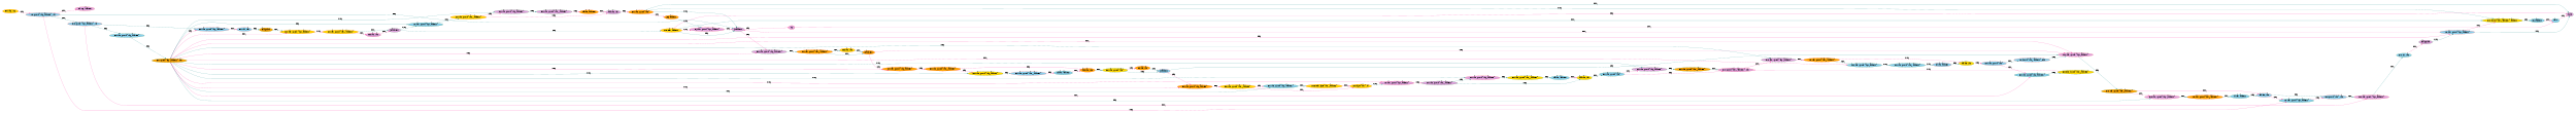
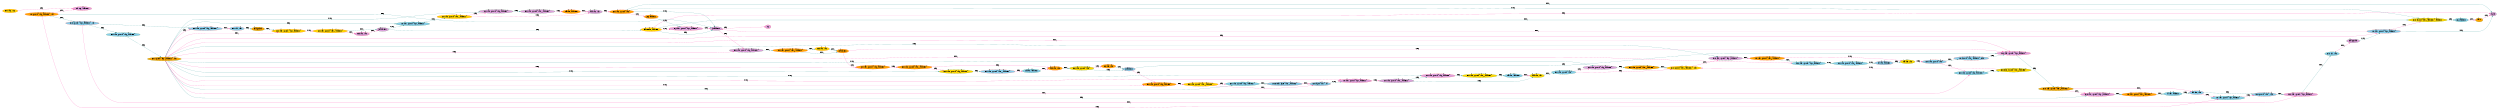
  digraph {
    rankdir=LR
    node [color=red fillcolor=skyblue style=filled]
    edge [color=deeppink]
    n1 [fillcolor=gold label="mov rbp , rsp"]
    n2 [fillcolor=plum label="sub rsp , address"]
-   n3 [label="mov qword [ rbp - address ] , rdi"]
+   n3 [fillcolor=orange label="mov qword [ rbp - address ] , rdi"]
    n4 [label="mov qword [ rbp - address ] , rsi"]
    n5 [color=darkgreen fillcolor=plum label="je address"]
    n6 [color=darkgreen label="mov rax , qword [ rbp - address ]"]
    n7 [color=darkgreen label="mov rax , qword [ rbp - address ]"]
    n8 [label="mov rax , qword [ rbp - address ]"]
    n9 [fillcolor=plum label="mov rax , qword [ rbp - address ]"]
    n10 [color=darkgreen fillcolor=plum label="mov rax , qword [ rbp - address ]"]
    n11 [fillcolor=plum label=nop]
    n12 [label="mov qword [ rdx ] , rax"]
    n13 [color=darkgreen fillcolor=orange label="mov qword [ rbp - address ] , rax"]
    n14 [label="mov rdi , rax"]
    n15 [color=darkgreen label="mov rdi , rax"]
    n16 [fillcolor=gold label="mov rax , qword [ rbp - address ]"]
    n17 [color=darkgreen label="mov rax , qword [ rbp - address ]"]
    n18 [color=darkgreen fillcolor=plum label="mov rax , qword [ rbp - address ]"]
    n19 [fillcolor=plum label="mov rax , qword [ rbp - address ]"]
    n20 [fillcolor=orange label="mov rax , qword [ rbp - address ]"]
    n21 [fillcolor=plum label="mov rax , qword [ rbp - address ]"]
    n22 [label="mov rax , qword [ rbp - address ]"]
    n23 [color=darkgreen fillcolor=gold label="mov rax , qword [ rbp - address ]"]
    n24 [fillcolor=orange label="mov rax , qword [ rbp - address ]"]
    n25 [color=darkgreen label="mov rdx , qword [ rbp - address ]"]
    n26 [fillcolor=plum label="mov rax , qword [ rbp - address ]"]
    n27 [fillcolor=plum label="mov rax , qword [ rbp - address ]"]
    n28 [color=darkgreen fillcolor=plum label="mov rdx , qword [ rbp - address ]"]
    n29 [color=darkgreen fillcolor=plum label="mov rax , qword [ rbp - address ]"]
    n30 [color=darkgreen label="mov rax , qword [ rbp - address ]"]
    n31 [color=darkgreen label="mov rdx , qword [ rbp - address ]"]
    n32 [fillcolor=gold label="mov rax , qword [ rax + address ]"]
    n33 [fillcolor=gold label="mov rdx , qword [ rax + address ]"]
    n34 [color=darkgreen fillcolor=plum label="mov rax , qword [ rax + address ]"]
    n35 [fillcolor=orange label="mov rax , qword [ rax + address ]"]
    n36 [color=darkgreen fillcolor=orange label="mov rdx , qword [ rax + address ]"]
    n37 [fillcolor=orange label="mov rdx , qword [ rax + address ]"]
    n38 [fillcolor=orange label="mov rax , qword [ rax + address ]"]
    n39 [color=darkgreen fillcolor=gold label="mov dword [ rax + address ] , address"]
    n40 [color=darkgreen fillcolor=plum label=byte]
    n41 [label="mov rax , qword [ rax + address ]"]
    n42 [fillcolor=gold label="mov rax , qword [ rax + address ]"]
-   n43 [fillcolor=gold label="movzx edx , byte [ rdx + address ]"]
+   n43 [label="movzx edx , byte [ rdx + address ]"]
    n44 [color=darkgreen fillcolor=plum label="mov rdx , qword [ rax + address ]"]
    n45 [color=darkgreen fillcolor=gold label="mov rax , qword [ rax + address ]"]
    n46 [color=darkgreen fillcolor=orange label="mov rdx , qword [ rdx + address ]"]
    n47 [fillcolor=orange label="mov rdx , qword [ rax + address ]"]
    n48 [color=darkgreen label="mov rax , qword [ rax + address ]"]
    n49 [color=darkgreen fillcolor=gold label="mov edx , dword [ rdx + address ]"]
    n50 [color=darkgreen fillcolor=orange label="call symbol"]
    n51 [fillcolor=plum label="test rax , rax"]
    n52 [color=darkgreen fillcolor=plum label="je address"]
-   n53 [fillcolor=gold label="mov eax , address"]
+   n53 [fillcolor=gold label="leave eax , address"]
    n54 [fillcolor=plum label="cmp rax , qword [ rbp - address ]"]
    n55 [color=darkgreen label="jmp address"]
    n56 [color=darkgreen fillcolor=plum label="add rax , rdx"]
    n57 [fillcolor=orange label="mov rax , qword [ rax ]"]
    n58 [fillcolor=orange label="shl rax , address"]
    n59 [fillcolor=orange label="jmp address"]
-   n60 [color=darkgreen label=leave]
+   n60 [color=darkgreen fillcolor=orange label=leave]
    n61 [fillcolor=gold label="test rax , rax"]
    n62 [fillcolor=orange label="je address"]
    n63 [label="add rdx , rax"]
    n64 [fillcolor=orange label="add rax , rdx"]
    n65 [color=darkgreen label="shl rax , address"]
    n66 [color=darkgreen fillcolor=plum label="call symbol"]
    n67 [color=darkgreen fillcolor=gold label="mov rax , qword [ rax ]"]
    n68 [color=darkgreen label="shl rax , address"]
    n69 [fillcolor=orange label="test rax , rax"]
    n70 [label="je address"]
-   n71 [fillcolor=gold label="mov byte [ rax ] , dl"]
+   n71 [label="mov byte [ rax ] , dl"]
    n72 [color=darkgreen fillcolor=gold label="add rax , rdx"]
    n73 [color=darkgreen label="mov rax , qword [ rax ]"]
    n74 [color=darkgreen label="shl rax , address"]
-   n75 [fillcolor=plum label="mov qword [ rax + address ] , rdx"]
+   n75 [fillcolor=gold label="mov qword [ rax + address ] , rdx"]
    n76 [color=darkgreen fillcolor=gold label="add rax , rdx"]
    n77 [label="mov rax , qword [ rax ]"]
    n78 [label="shl rax , address"]
    n79 [label="mov dword [ rax + address ] , edx"]
-   n1 -> n3 [label=CFG]
+   n1 -> n2 [label=CFG]
    n3 -> n2 [label=CFG]
    n3 -> n4 [color=teal label=CFG]
    n3 -> n5 [color=teal label=DFG]
    n3 -> n6 [label=DFG]
    n4 -> n7 [color=teal label=DFG]
    n4 -> n8 [color=teal label=DFG]
    n4 -> n9 [label=DFG]
    n5 -> n10 [label=CFG]
    n5 -> n11 [label=CFG]
    n6 -> n12 [label=DFG]
    n7 -> n13 [color=teal label=DFG]
    n8 -> n14 [label=DFG]
    n9 -> n15 [color=teal label=DFG]
    n10 -> n35 [color=teal label=DFG]
-   n11 -> n60 [label=CFG]
    n12 -> n9 [color=teal label=CFG]
    n13 -> n8 [label=CFG]
    n13 -> n10 [label=DFG]
    n13 -> n16 [label=DFG]
    n13 -> n17 [color=teal label=DFG]
    n13 -> n18 [color=teal label=DFG]
    n13 -> n19 [label=DFG]
    n13 -> n20 [label=DFG]
    n13 -> n21 [color=teal label=DFG]
    n13 -> n22 [label=DFG]
    n13 -> n23 [color=teal label=DFG]
    n13 -> n24 [label=DFG]
    n13 -> n25 [color=teal label=DFG]
    n13 -> n26 [label=DFG]
    n13 -> n27 [color=teal label=DFG]
    n13 -> n28 [color=teal label=DFG]
    n13 -> n29 [color=teal label=DFG]
    n13 -> n30 [label=DFG]
    n13 -> n31 [label=DFG]
    n14 -> n50 [color=teal label=DFG]
    n15 -> n66 [label=DFG]
    n16 -> n32 [label=DFG]
    n17 -> n33 [color=teal label=DFG]
    n18 -> n34 [color=teal label=DFG]
    n19 -> n36 [color=teal label=DFG]
    n20 -> n37 [label=DFG]
    n21 -> n38 [color=teal label=DFG]
    n22 -> n5 [label=DFG]
    n22 -> n39 [label=DFG]
    n22 -> n40 [color=teal label=DFG]
    n23 -> n41 [color=teal label=DFG]
    n24 -> n42 [label=DFG]
    n25 -> n43 [color=teal label=DFG]
    n26 -> n44 [label=DFG]
    n27 -> n45 [color=teal label=DFG]
    n28 -> n46 [color=teal label=DFG]
    n29 -> n47 [label=DFG]
    n30 -> n48 [color=teal label=DFG]
    n31 -> n49 [color=teal label=DFG]
    n32 -> n51 [label=CFG]
    n32 -> n52 [color=teal label=DFG]
    n33 -> n18 [label=CFG]
    n33 -> n56 [label=DFG]
    n34 -> n58 [label=DFG]
    n35 -> n61 [color=teal label=CFG]
    n35 -> n62 [color=teal label=DFG]
    n36 -> n21 [label=CFG]
    n36 -> n63 [label=DFG]
    n37 -> n23 [label=CFG]
    n37 -> n64 [label=DFG]
    n38 -> n65 [color=teal label=DFG]
    n39 -> n55 [color=teal label=CFG]
    n41 -> n68 [label=DFG]
    n42 -> n25 [label=CFG]
    n42 -> n71 [label=DFG]
    n43 -> n71 [label=DFG]
    n44 -> n27 [color=teal label=CFG]
    n44 -> n72 [color=teal label=DFG]
    n45 -> n74 [color=teal label=DFG]
    n46 -> n75 [color=teal label=DFG]
    n47 -> n30 [color=teal label=CFG]
    n47 -> n76 [label=DFG]
    n48 -> n78 [color=teal label=DFG]
    n49 -> n75 [label=DFG]
    n50 -> n16 [color=teal label=CFG]
    n51 -> n52 [label=CFG]
    n52 -> n17 [color=teal label=CFG]
    n52 -> n53 [color=teal label=CFG]
    n53 -> n5 [color=teal label=DFG]
    n53 -> n39 [color=teal label=DFG]
    n53 -> n40 [label=DFG]
    n53 -> n54 [label=CFG]
    n54 -> n5 [label=CFG]
    n55 -> n60 [label=CFG]
    n56 -> n57 [label=DFG]
    n57 -> n5 [color=teal label=DFG]
    n57 -> n39 [color=teal label=DFG]
    n57 -> n40 [color=teal label=DFG]
    n57 -> n59 [label=CFG]
    n58 -> n56 [label=DFG]
    n59 -> n54 [color=teal label=CFG]
    n60 -> n40 [label=CFG]
    n61 -> n62 [color=teal label=CFG]
    n62 -> n19 [label=CFG]
    n62 -> n20 [label=CFG]
    n63 -> n6 [label=CFG]
    n63 -> n12 [color=teal label=DFG]
    n64 -> n67 [color=teal label=DFG]
    n65 -> n63 [color=teal label=DFG]
    n66 -> n22 [color=teal label=CFG]
    n67 -> n69 [label=CFG]
    n67 -> n70 [color=teal label=DFG]
    n68 -> n64 [label=DFG]
    n69 -> n70 [color=teal label=CFG]
    n70 -> n19 [color=teal label=CFG]
    n70 -> n24 [label=CFG]
    n71 -> n26 [color=teal label=CFG]
    n72 -> n73 [color=teal label=DFG]
    n73 -> n28 [label=CFG]
    n73 -> n75 [label=DFG]
    n74 -> n72 [label=DFG]
    n75 -> n29 [label=CFG]
    n76 -> n77 [label=DFG]
    n77 -> n31 [label=CFG]
    n77 -> n79 [color=teal label=DFG]
    n78 -> n76 [color=teal label=DFG]
    n79 -> n19 [color=teal label=CFG]
  }
